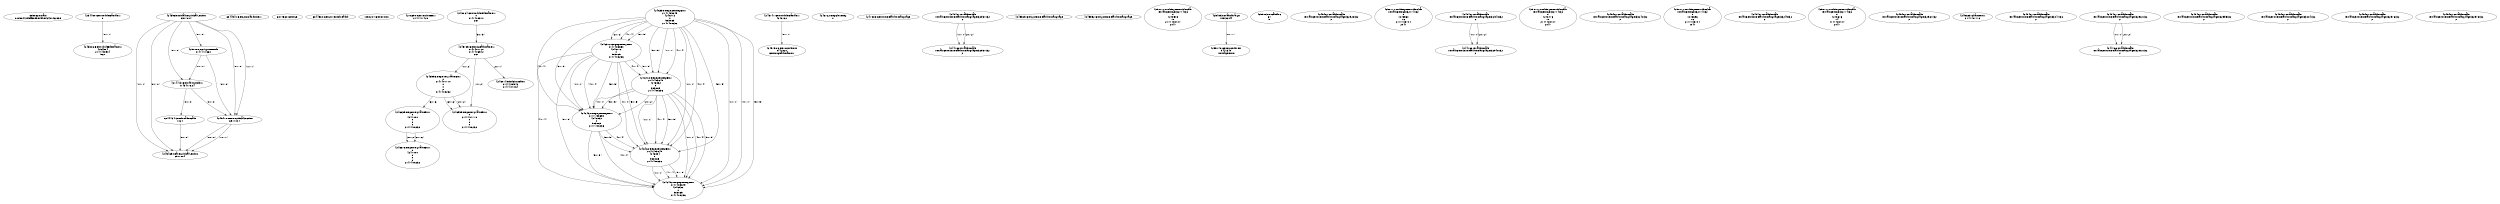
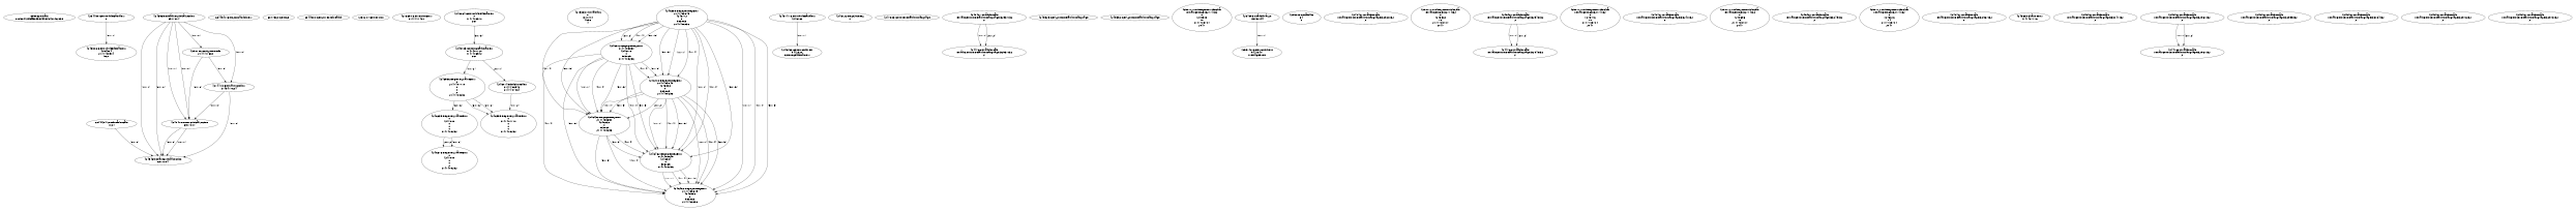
  digraph {
    n1 [label="6850628.main\n00050d42d5ff38d9eddbedc431dc283e"]
    n2 [label="4254480.GetModuleHandleW\n0"]
    n3 [label="4243306.GetModuleFileNameW\n4194304\n2147408904\n522"]
    n4 [label="6844434.SetThreadLocale\n1024"]
    n5 [label="4245469.LeaveCriticalSection\n6917004"]
    n6 [label="4243965.InitializeCriticalSection\n6917004"]
    n7 [label="4250188.GetSystemInfo\n2147417660"]
    n8 [label="4214413.GetStartupInfoW\n2143417624"]
    n9 [label="4245418.EnterCriticalSection\n6917004"]
    n10 [label="6844540.GetCommandLineW\n"]
    n11 [label="6844560.GetACP\n"]
    n12 [label="6844580.GetCurrentThreadId\n"]
    n13 [label="4250204.GetVersion\n"]
    n14 [label="4276690.GetVersionExW\n2147417420"]
    n15 [label="4248064.GetModuleFileNameW\n0\n2147408370\n261"]
    n16 [label="4245785.GetLongPathNameW\n2147407710\n2147406542\n261"]
    n17 [label="4246556.RegQueryValueExW\n0\n2147407710\n0\n0\n0\n2147408232"]
    n18 [label="4246599.RegQueryValueExW\n0\n2147407710\n0\n0\n0\n2147408232"]
    n19 [label="4246014.FindFirstFileW\n2147406542\n2147407064"]
+   n20 [label="4215383.VirtualAlloc\n0\n1310704\n4096\n4"]
    n21 [label="4246338.RegOpenKeyExW\n2147483649\n4246772\n0\n983065\n2147408236"]
    n22 [label="4246372.RegOpenKeyExW\n2147483650\n4246772\n0\n983065\n2147408236"]
    n23 [label="4246402.RegOpenKeyExW\n2147483649\n4246832\n0\n983065\n2147408236"]
    n24 [label="4246432.RegOpenKeyExW\n2147483650\n4246832\n0\n983065\n2147408236"]
    n25 [label="4246462.RegOpenKeyExW\n2147483649\n4246884\n0\n983065\n2147408236"]
    n26 [label="4246492.RegOpenKeyExW\n2147483649\n4246936\n0\n983065\n2147408236"]
    n27 [label="4245741.GetModuleHandleW\n4246160"]
    n28 [label="4245758.GetProcAddress\n9441320\nGetLongPathNameW"]
    n29 [label="4246635.RegQueryValueExW\n0\n4247000\n0\n0\n0\n2147408232"]
    n30 [label="4246676.RegQueryValueExW\n0\n4247000\n0\n0\n0\n2147408232"]
    n31 [label="4246722.RegCloseKey\n0"]
    n32 [label="4247883.GetUserDefaultUILanguage\n"]
    n33 [label="4245487.IsValidLocale\nretval_GetUserDefaultUILanguage_32937_32\n2"]
    n34 [label="4244766.IsValidLocale\nretval_GetUserDefaultUILanguage_32937_32\n2"]
    n35 [label="4245525.GetSystemDefaultUILanguage\n"]
    n36 [label="4245552.GetSystemDefaultUILanguage\n"]
    n37 [label="4250171.MultiByteToWideChar\nretval_GetACP_32774_32\n0\n4243508\n10\n2147403704\n2047"]
    n38 [label="4254893.LoadLibraryA\nuser32.dll"]
    n39 [label="4255148.GetProcAddress\n9441340\nMessageBoxA"]
    n40 [label="4255003.LocalAlloc\n64\n8"]
    n41 [label="4245487.IsValidLocale\nretval_GetUserDefaultUILanguage_32928_32\n2"]
    n42 [label="4250171.MultiByteToWideChar\nretval_GetACP_32774_32\n0\n4243560\n16\n2147403704\n2047"]
    n43 [label="4245487.IsValidLocale\nretval_GetUserDefaultUILanguage_32948_32\n2"]
    n44 [label="4244766.IsValidLocale\nretval_GetUserDefaultUILanguage_32948_32\n2"]
    n45 [label="4250171.MultiByteToWideChar\nretval_GetACP_32774_32\n0\n4243476\n10\n2147403704\n2047"]
    n46 [label="4245487.IsValidLocale\nretval_GetUserDefaultUILanguage_33240_32\n2"]
    n47 [label="4250171.MultiByteToWideChar\nretval_GetACP_32774_32\n0\n4243696\n16\n2147403704\n2047"]
    n48 [label="4245487.IsValidLocale\nretval_GetUserDefaultUILanguage_33249_32\n2"]
    n49 [label="4250171.MultiByteToWideChar\nretval_GetACP_32774_32\n0\n4243616\n14\n2147403704\n2047"]
    n50 [label="4245487.IsValidLocale\nretval_GetUserDefaultUILanguage_32967_32\n2"]
    n51 [label="4245683.CharNextW\n2147407716"]
    n52 [label="4245487.IsValidLocale\nretval_GetUserDefaultUILanguage_33047_32\n2"]
    n53 [label="4245487.IsValidLocale\nretval_GetUserDefaultUILanguage_32961_32\n2"]
    n54 [label="4244766.IsValidLocale\nretval_GetUserDefaultUILanguage_32961_32\n2"]
    n55 [label="4245487.IsValidLocale\nretval_GetUserDefaultUILanguage_32995_32\n2"]
    n56 [label="4245487.IsValidLocale\nretval_GetUserDefaultUILanguage_33084_32\n2"]
    n57 [label="4245487.IsValidLocale\nretval_GetUserDefaultUILanguage_32976_32\n2"]
    n58 [label="4245487.IsValidLocale\nretval_GetUserDefaultUILanguage_32973_32\n2"]
    n2 -> n3 [label="(0-->1)"]
    n4 -> n5 [label="(0-->0)"]
    n6 -> n5 [label="(1-->1)"]
    n6 -> n5 [label="(0-->0)"]
    n6 -> n7 [label="(0-->0)"]
    n6 -> n8 [label="(0-->0)"]
    n6 -> n9 [label="(1-->1)"]
    n6 -> n9 [label="(0-->0)"]
    n7 -> n8 [label="(0-->0)"]
    n7 -> n9 [label="(0-->0)"]
-   n8 -> n4 [label="(0-->0)"]
+   n8 -> n5 [label="(0-->0)"]
    n8 -> n9 [label="(0-->0)"]
    n9 -> n5 [label="(1-->1)"]
    n9 -> n5 [label="(0-->0)"]
    n15 -> n16 [label="(3-->3)"]
    n16 -> n17 [label="(1-->2)"]
-   n16 -> n18 [label="(1-->2)"]
+   n19 -> n18 [label="(1-->2)"]
    n16 -> n19 [label="(2-->1)"]
    n17 -> n18 [label="(2-->2)"]
    n17 -> n18 [label="(6-->6)"]
    n17 -> n29 [label="(6-->6)"]
    n21 -> n22 [label="(2-->2)"]
    n21 -> n22 [label="(4-->4)"]
    n21 -> n22 [label="(5-->5)"]
    n21 -> n23 [label="(1-->1)"]
    n21 -> n23 [label="(4-->4)"]
    n21 -> n23 [label="(5-->5)"]
    n21 -> n24 [label="(4-->4)"]
    n21 -> n24 [label="(5-->5)"]
    n21 -> n25 [label="(1-->1)"]
    n21 -> n25 [label="(4-->4)"]
    n21 -> n25 [label="(5-->5)"]
    n21 -> n26 [label="(1-->1)"]
    n21 -> n26 [label="(4-->4)"]
    n21 -> n26 [label="(5-->5)"]
    n22 -> n23 [label="(4-->4)"]
    n22 -> n23 [label="(5-->5)"]
    n22 -> n24 [label="(1-->1)"]
    n22 -> n24 [label="(4-->4)"]
    n22 -> n24 [label="(5-->5)"]
    n22 -> n25 [label="(4-->4)"]
    n22 -> n25 [label="(5-->5)"]
    n22 -> n26 [label="(4-->4)"]
    n22 -> n26 [label="(5-->5)"]
    n23 -> n24 [label="(2-->2)"]
    n23 -> n24 [label="(4-->4)"]
    n23 -> n24 [label="(5-->5)"]
    n23 -> n25 [label="(1-->1)"]
    n23 -> n25 [label="(4-->4)"]
    n23 -> n25 [label="(5-->5)"]
    n23 -> n26 [label="(1-->1)"]
    n23 -> n26 [label="(4-->4)"]
    n23 -> n26 [label="(5-->5)"]
    n24 -> n25 [label="(4-->4)"]
    n24 -> n25 [label="(5-->5)"]
    n24 -> n26 [label="(4-->4)"]
    n24 -> n26 [label="(5-->5)"]
    n25 -> n26 [label="(1-->1)"]
    n25 -> n26 [label="(4-->4)"]
    n25 -> n26 [label="(5-->5)"]
    n27 -> n28 [label="(0-->1)"]
    n29 -> n30 [label="(2-->2)"]
    n29 -> n30 [label="(6-->6)"]
    n33 -> n34 [label="(1-->1)"]
    n33 -> n34 [label="(2-->2)"]
    n38 -> n39 [label="(0-->1)"]
    n43 -> n44 [label="(1-->1)"]
    n43 -> n44 [label="(2-->2)"]
    n53 -> n54 [label="(1-->1)"]
    n53 -> n54 [label="(2-->2)"]
  }
